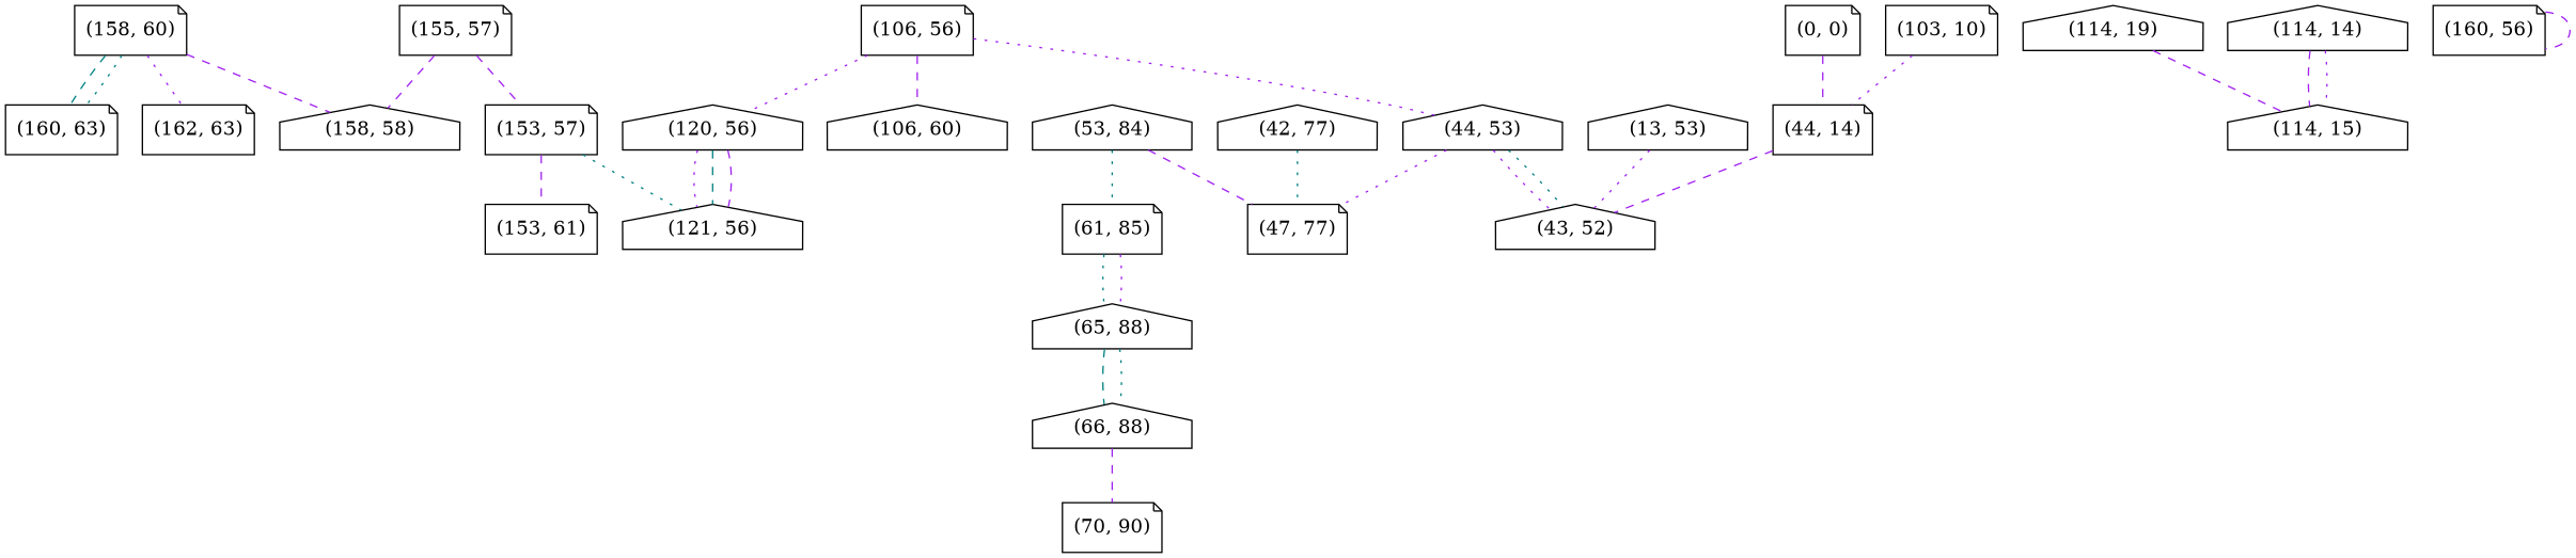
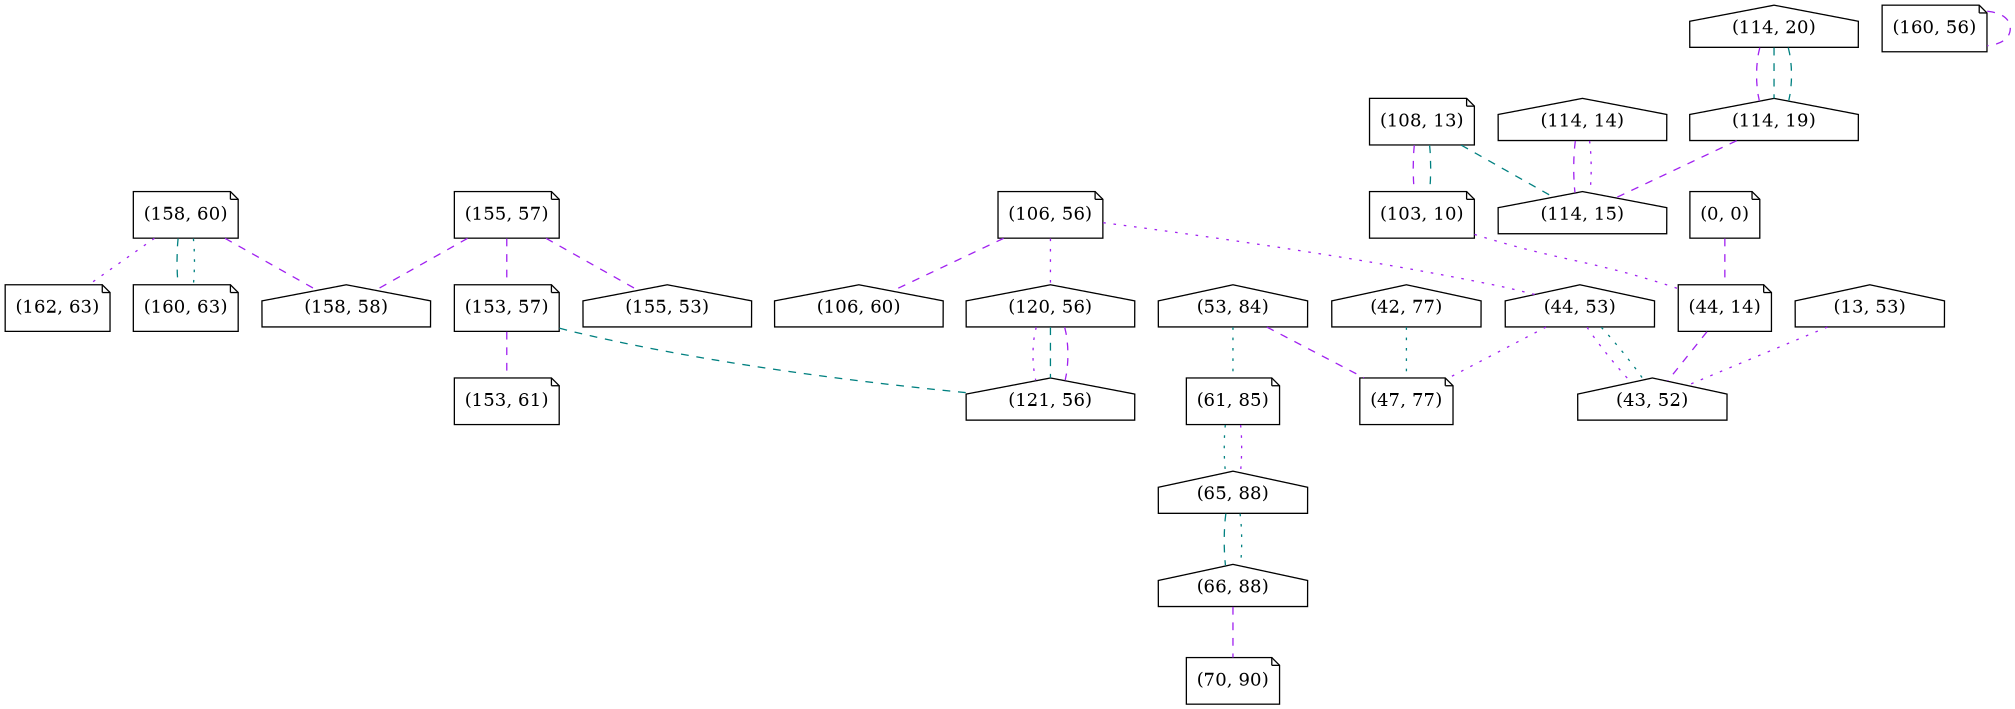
  graph {
    node [shape=house]
    edge [color=purple style=dashed weight=1]
    "(158, 60)" [shape=note]
    "(162, 63)" [shape=note]
    "(160, 63)" [shape=note]
    "(158, 58)"
    "(61, 85)" [shape=note]
    "(53, 84)"
    "(47, 77)" [shape=note]
    "(65, 88)"
+   "(108, 13)" [shape=note]
    "(103, 10)" [shape=note]
    "(114, 15)"
    "(44, 14)" [shape=note]
    "(155, 57)" [shape=note]
    "(153, 57)" [shape=note]
+   "(155, 53)"
    "(153, 61)" [shape=note]
    "(121, 56)"
    "(106, 56)" [shape=note]
    "(106, 60)"
    "(44, 53)"
    "(120, 56)"
    "(43, 52)"
    "(42, 77)"
    "(66, 88)"
+   "(114, 20)"
    "(114, 19)"
    "(13, 53)"
    "(160, 56)" [shape=note]
    "(70, 90)" [shape=note]
    "(0, 0)" [shape=note]
    "(114, 14)"
    "(158, 60)" -- "(162, 63)" [style=dotted]
    "(158, 60)" -- "(160, 63)" [color=teal]
    "(158, 60)" -- "(160, 63)" [color=teal style=dotted]
    "(158, 60)" -- "(158, 58)"
    "(61, 85)" -- "(65, 88)" [color=teal style=dotted]
    "(61, 85)" -- "(65, 88)" [style=dotted weight=2]
    "(53, 84)" -- "(61, 85)" [color=teal style=dotted]
    "(53, 84)" -- "(47, 77)"
    "(65, 88)" -- "(66, 88)" [color=teal]
    "(65, 88)" -- "(66, 88)" [color=teal style=dotted]
+   "(108, 13)" -- "(103, 10)"
+   "(108, 13)" -- "(103, 10)" [color=teal weight=2]
+   "(108, 13)" -- "(114, 15)" [color=teal]
    "(103, 10)" -- "(44, 14)" [style=dotted]
    "(44, 14)" -- "(43, 52)"
    "(155, 57)" -- "(158, 58)"
    "(155, 57)" -- "(153, 57)"
+   "(155, 57)" -- "(155, 53)"
    "(153, 57)" -- "(153, 61)"
-   "(153, 57)" -- "(121, 56)" [color=teal style=dotted]
+   "(153, 57)" -- "(121, 56)" [color=teal]
    "(106, 56)" -- "(106, 60)"
    "(106, 56)" -- "(44, 53)" [style=dotted]
    "(106, 56)" -- "(120, 56)" [style=dotted]
    "(44, 53)" -- "(47, 77)" [style=dotted]
    "(44, 53)" -- "(43, 52)" [style=dotted]
    "(44, 53)" -- "(43, 52)" [color=teal style=dotted]
    "(120, 56)" -- "(121, 56)" [style=dotted]
    "(120, 56)" -- "(121, 56)" [color=teal]
    "(120, 56)" -- "(121, 56)"
    "(42, 77)" -- "(47, 77)" [color=teal style=dotted]
    "(66, 88)" -- "(70, 90)"
+   "(114, 20)" -- "(114, 19)"
+   "(114, 20)" -- "(114, 19)" [color=teal]
+   "(114, 20)" -- "(114, 19)" [color=teal]
    "(114, 19)" -- "(114, 15)"
    "(13, 53)" -- "(43, 52)" [style=dotted]
    "(160, 56)" -- "(160, 56)" [weight=2]
    "(0, 0)" -- "(44, 14)" [weight=4]
    "(114, 14)" -- "(114, 15)"
    "(114, 14)" -- "(114, 15)" [style=dotted]
  }
